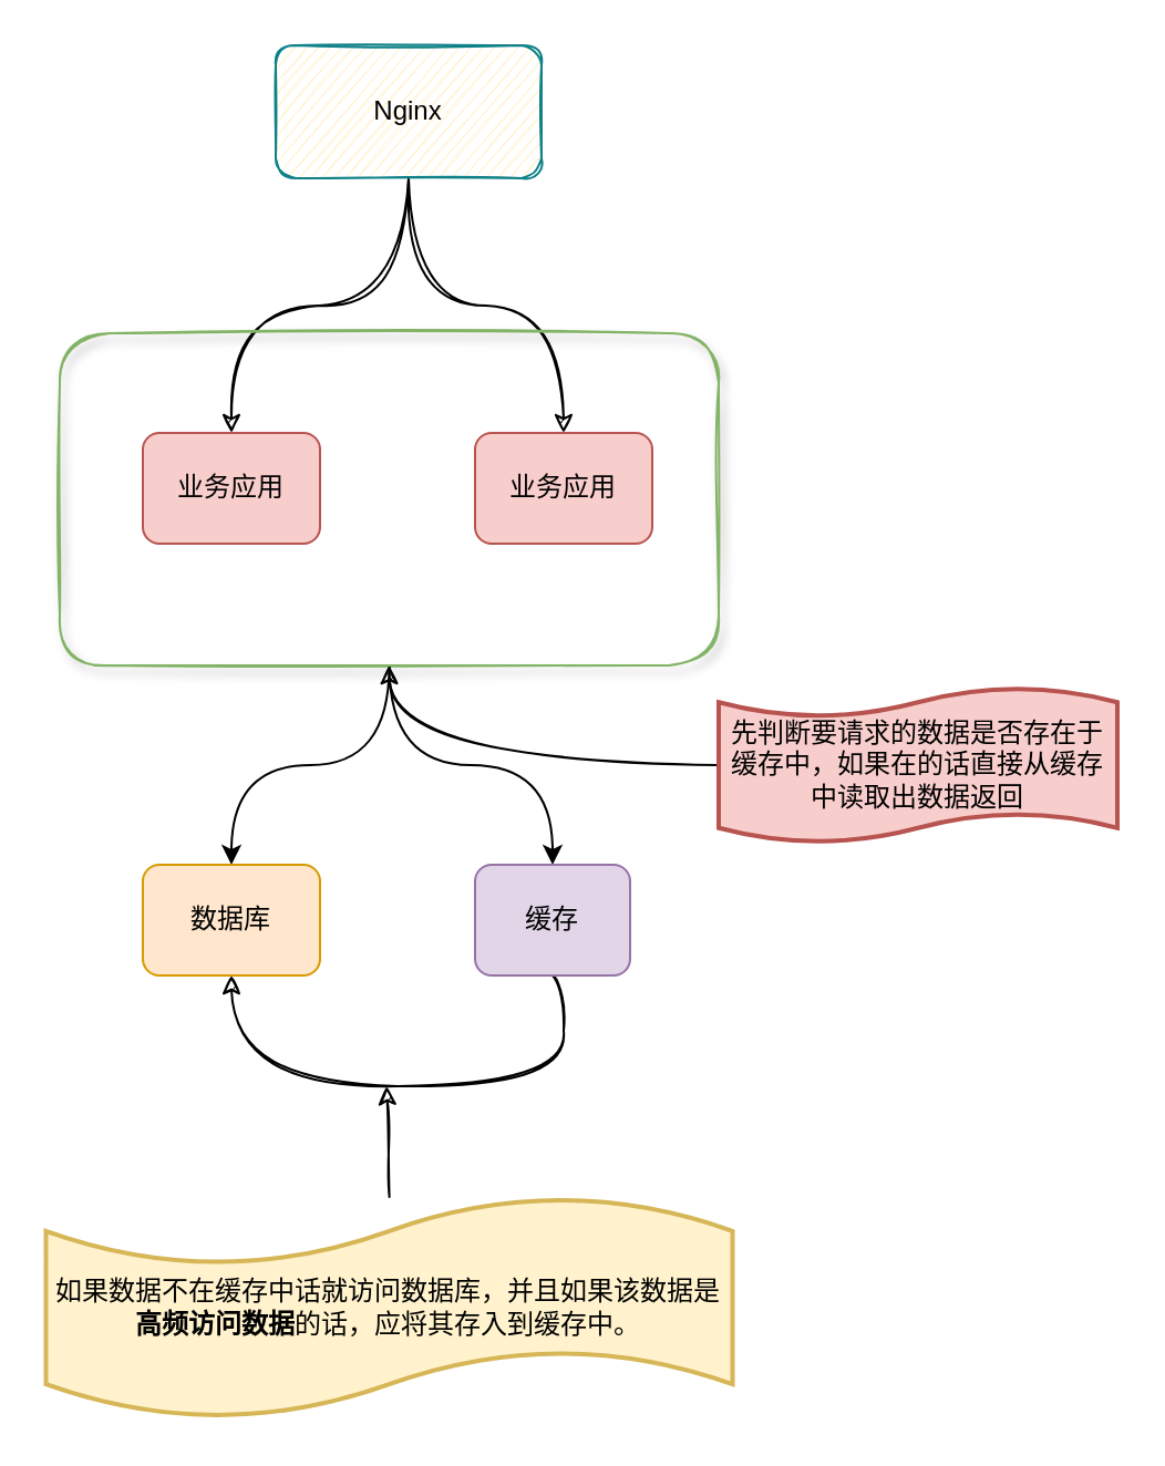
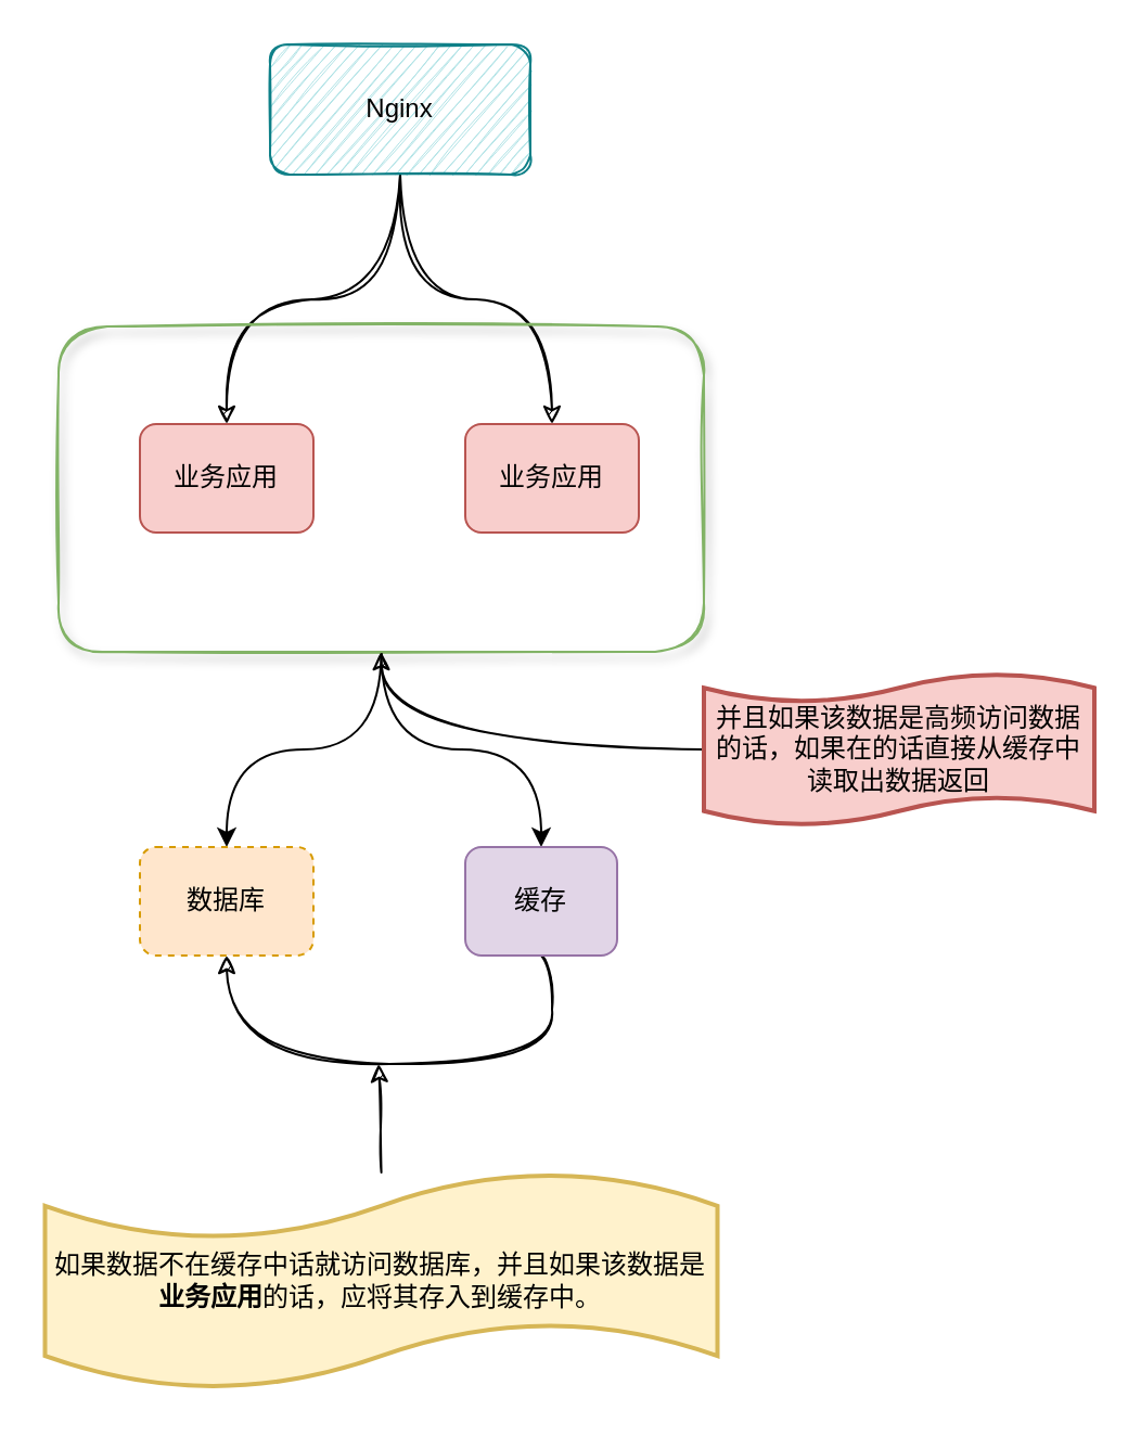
  <mxCell id="0" />
  <mxCell id="1" parent="0" />
  <mxCell id="2" style="edgeStyle=orthogonalEdgeStyle;orthogonalLoop=1;jettySize=auto;html=1;exitX=0.5;exitY=1;exitDx=0;exitDy=0;sketch=1;curved=1;" edge="1" parent="1" source="4" target="15"><mxGeometry relative="1" as="geometry" /></mxCell>
  <mxCell id="3" style="edgeStyle=orthogonalEdgeStyle;orthogonalLoop=1;jettySize=auto;html=1;exitX=0.5;exitY=1;exitDx=0;exitDy=0;entryX=0.5;entryY=0;entryDx=0;entryDy=0;sketch=1;curved=1;" edge="1" parent="1" source="4" target="16"><mxGeometry relative="1" as="geometry" /></mxCell>
- <mxCell id="4" value="Nginx" style="rounded=1;whiteSpace=wrap;html=1;fillColor=#fff2cc;strokeColor=#0e8088;shadow=0;sketch=1;glass=0;" vertex="1" parent="1"><mxGeometry x="124" y="20" width="120" height="60" as="geometry" /></mxCell>
+ <mxCell id="4" value="Nginx" style="rounded=1;whiteSpace=wrap;html=1;fillColor=#b0e3e6;strokeColor=#0e8088;shadow=0;sketch=1;glass=0;" vertex="1" parent="1"><mxGeometry x="124" y="20" width="120" height="60" as="geometry" /></mxCell>
  <mxCell id="5" style="edgeStyle=orthogonalEdgeStyle;orthogonalLoop=1;jettySize=auto;html=1;exitX=0.5;exitY=1;exitDx=0;exitDy=0;entryX=0.5;entryY=0;entryDx=0;entryDy=0;curved=1;" edge="1" parent="1" source="7" target="8"><mxGeometry relative="1" as="geometry" /></mxCell>
  <mxCell id="6" style="edgeStyle=orthogonalEdgeStyle;orthogonalLoop=1;jettySize=auto;html=1;exitX=0.5;exitY=1;exitDx=0;exitDy=0;entryX=0.5;entryY=0;entryDx=0;entryDy=0;curved=1;" edge="1" parent="1" source="7" target="10"><mxGeometry relative="1" as="geometry" /></mxCell>
  <mxCell id="7" value="" style="rounded=1;whiteSpace=wrap;html=1;shadow=1;glass=0;fillColor=none;strokeColor=#82b366;sketch=1;" vertex="1" parent="1"><mxGeometry x="26.5" y="150" width="297.5" height="150" as="geometry" /></mxCell>
- <mxCell id="8" value="数据库" style="rounded=1;whiteSpace=wrap;html=1;fillColor=#ffe6cc;strokeColor=#d79b00;" vertex="1" parent="1"><mxGeometry x="64" y="390" width="80" height="50" as="geometry" /></mxCell>
+ <mxCell id="8" value="数据库" style="rounded=1;whiteSpace=wrap;html=1;fillColor=#ffe6cc;strokeColor=#d79b00;dashed=1;" vertex="1" parent="1"><mxGeometry x="64" y="390" width="80" height="50" as="geometry" /></mxCell>
  <mxCell id="9" style="edgeStyle=orthogonalEdgeStyle;shape=connector;curved=1;sketch=1;orthogonalLoop=1;jettySize=auto;html=1;exitX=0.5;exitY=1;exitDx=0;exitDy=0;entryX=0.5;entryY=1;entryDx=0;entryDy=0;labelBackgroundColor=default;fontFamily=Helvetica;fontSize=12;fontColor=#333333;endArrow=classic;strokeColor=default;" edge="1" parent="1" source="10" target="8"><mxGeometry relative="1" as="geometry"><Array as="points"><mxPoint x="254" y="490" /><mxPoint x="104" y="490" /></Array></mxGeometry></mxCell>
  <mxCell id="10" value="缓存" style="rounded=1;whiteSpace=wrap;html=1;fillColor=#e1d5e7;strokeColor=#9673a6;" vertex="1" parent="1"><mxGeometry x="214" y="390" width="70" height="50" as="geometry" /></mxCell>
  <mxCell id="11" style="edgeStyle=orthogonalEdgeStyle;shape=connector;curved=1;sketch=1;orthogonalLoop=1;jettySize=auto;html=1;exitX=0;exitY=0.5;exitDx=0;exitDy=0;exitPerimeter=0;entryX=0.5;entryY=1;entryDx=0;entryDy=0;labelBackgroundColor=default;fontFamily=Helvetica;fontSize=12;fontColor=#333333;endArrow=classic;strokeColor=default;" edge="1" parent="1" source="12" target="7"><mxGeometry relative="1" as="geometry" /></mxCell>
- <mxCell id="12" value="先判断要请求的数据是否存在于缓存中，如果在的话直接从缓存中读取出数据返回" style="shape=tape;whiteSpace=wrap;html=1;strokeWidth=2;size=0.19;fillColor=#f8cecc;strokeColor=#b85450;gradientColor=none;sketch=0;shadow=0;" vertex="1" parent="1"><mxGeometry x="324" y="310" width="180" height="70" as="geometry" /></mxCell>
+ <mxCell id="12" value="并且如果该数据是高频访问数据的话，如果在的话直接从缓存中读取出数据返回" style="shape=tape;whiteSpace=wrap;html=1;strokeWidth=2;size=0.19;fillColor=#f8cecc;strokeColor=#b85450;gradientColor=none;sketch=0;shadow=0;" vertex="1" parent="1"><mxGeometry x="324" y="310" width="180" height="70" as="geometry" /></mxCell>
  <mxCell id="13" style="edgeStyle=orthogonalEdgeStyle;shape=connector;curved=1;sketch=1;orthogonalLoop=1;jettySize=auto;html=1;labelBackgroundColor=default;fontFamily=Helvetica;fontSize=12;fontColor=#333333;endArrow=classic;strokeColor=default;" edge="1" parent="1" source="14"><mxGeometry relative="1" as="geometry"><mxPoint x="174" y="490" as="targetPoint" /></mxGeometry></mxCell>
- <mxCell id="14" value="如果数据不在缓存中话就访问数据库，并且如果该数据是&lt;b&gt;高频访问数据&lt;/b&gt;的话，应将其存入到缓存中。" style="shape=tape;whiteSpace=wrap;html=1;strokeWidth=2;size=0.308;fillColor=#fff2cc;strokeColor=#d6b656;" vertex="1" parent="1"><mxGeometry x="20.25" y="540" width="310" height="100" as="geometry" /></mxCell>
+ <mxCell id="14" value="如果数据不在缓存中话就访问数据库，并且如果该数据是&lt;b&gt;业务应用&lt;/b&gt;的话，应将其存入到缓存中。" style="shape=tape;whiteSpace=wrap;html=1;strokeWidth=2;size=0.308;fillColor=#fff2cc;strokeColor=#d6b656;" vertex="1" parent="1"><mxGeometry x="20.25" y="540" width="310" height="100" as="geometry" /></mxCell>
  <mxCell id="15" value="业务应用" style="rounded=1;whiteSpace=wrap;html=1;fillColor=#f8cecc;strokeColor=#b85450;" vertex="1" parent="1"><mxGeometry x="64" y="195" width="80" height="50" as="geometry" /></mxCell>
  <mxCell id="16" value="业务应用" style="rounded=1;whiteSpace=wrap;html=1;fillColor=#f8cecc;strokeColor=#b85450;" vertex="1" parent="1"><mxGeometry x="214" y="195" width="80" height="50" as="geometry" /></mxCell>
